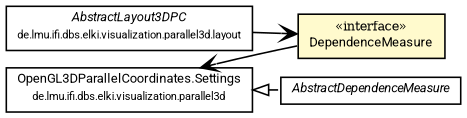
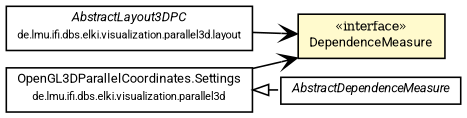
  digraph {
    fontname="DejaVu Serif"
    nodesep=0.15
    rankdir=LR
    ranksep=0.25
    node [fontcolor=black fontname="DejaVu Serif" fontsize=8 margin=0 shape=plaintext]
    edge [arrowhead=open color=black fontname="DejaVu Serif" fontsize=7 labelfontname=Roboto labelfontsize=7 weight=1]
    n1 [height=0 label=<<table title="de.lmu.ifi.dbs.elki.visualization.parallel3d.OpenGL3DParallelCoordinates.Settings" border="0" cellborder="1" cellspacing="0" cellpadding="2" href="../../../visualization/parallel3d/OpenGL3DParallelCoordinates.Settings.html" target="_parent"> 		<tr><td><table border="0" cellspacing="0" cellpadding="1"> 		<tr><td align="center" balign="center"> <font face="Roboto">OpenGL3DParallelCoordinates.Settings</font> </td></tr> 		<tr><td align="center" balign="center"> <font face="Roboto" point-size="7.0">de.lmu.ifi.dbs.elki.visualization.parallel3d</font> </td></tr> 		</table></td></tr> 		</table>> width=0]
    n2 [height=0 label=<<table title="de.lmu.ifi.dbs.elki.math.statistics.dependence.DependenceMeasure" border="0" cellborder="1" cellspacing="0" cellpadding="2" bgcolor="lemonChiffon" href="DependenceMeasure.html" target="_parent"> 		<tr><td><table border="0" cellspacing="0" cellpadding="1"> 		<tr><td align="center" balign="center"> &#171;interface&#187; </td></tr> 		<tr><td align="center" balign="center"> <font face="Roboto">DependenceMeasure</font> </td></tr> 		</table></td></tr> 		</table>> width=0]
    n3 [height=0 label=<<table title="de.lmu.ifi.dbs.elki.math.statistics.dependence.AbstractDependenceMeasure" border="0" cellborder="1" cellspacing="0" cellpadding="2" href="AbstractDependenceMeasure.html" target="_parent"> 		<tr><td><table border="0" cellspacing="0" cellpadding="1"> 		<tr><td align="center" balign="center"> <font face="Roboto"><i>AbstractDependenceMeasure</i></font> </td></tr> 		</table></td></tr> 		</table>> width=0]
    n4 [height=0 label=<<table title="de.lmu.ifi.dbs.elki.visualization.parallel3d.layout.AbstractLayout3DPC" border="0" cellborder="1" cellspacing="0" cellpadding="2" href="../../../visualization/parallel3d/layout/AbstractLayout3DPC.html" target="_parent"> 		<tr><td><table border="0" cellspacing="0" cellpadding="1"> 		<tr><td align="center" balign="center"> <font face="Roboto"><i>AbstractLayout3DPC</i></font> </td></tr> 		<tr><td align="center" balign="center"> <font face="Roboto" point-size="7.0">de.lmu.ifi.dbs.elki.visualization.parallel3d.layout</font> </td></tr> 		</table></td></tr> 		</table>> width=0]
-   n2 -> n1
+   n1 -> n2
    n1 -> n3 [arrowtail=empty dir=back style=dashed weight=9 arrowhead=""]
    n4 -> n2
  }
